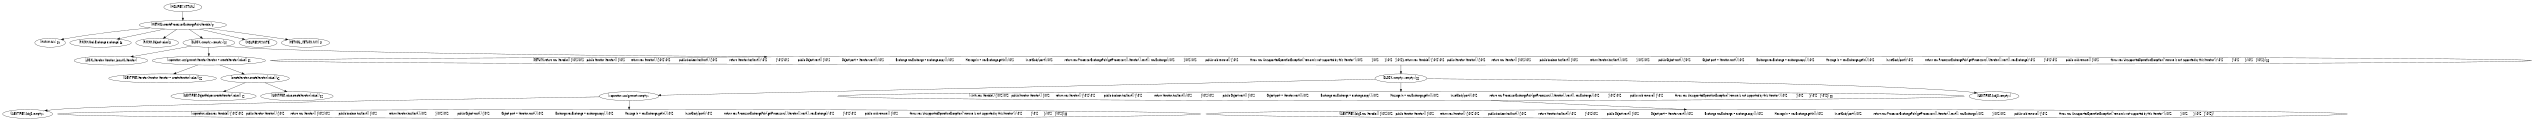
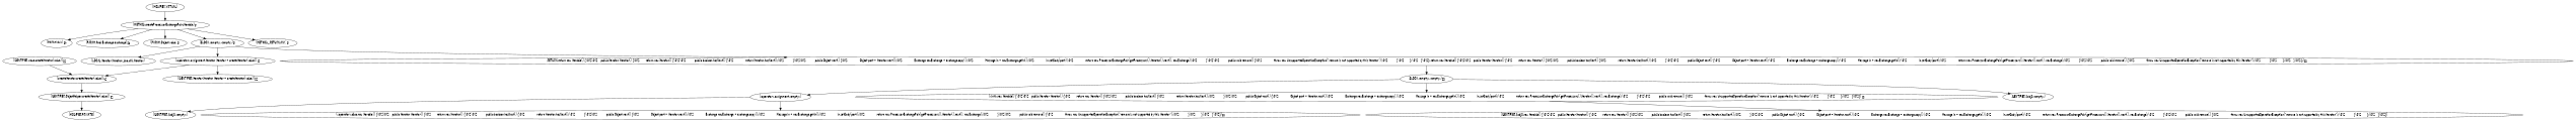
  digraph {
    fontname="Patrick Hand"
    node [fontname="Patrick Hand"]
    edge [fontname="Patrick Hand"]
    n1 [label=<(METHOD,createProcessorExchangePairsIterable)<SUB>81</SUB>>]
    n2 [label=<(PARAM,this)<SUB>87</SUB>>]
    n3 [label=<(PARAM,final Exchange exchange)<SUB>86</SUB>>]
    n4 [label=<(PARAM,Object value)<SUB>81</SUB>>]
    n5 [label=<(BLOCK,&lt;empty&gt;,&lt;empty&gt;)<SUB>81</SUB>>]
    n6 [label=<(MODIFIER,PRIVATE)>]
    n7 [label=<(METHOD_RETURN,ANY)<SUB>81</SUB>>]
    n8 [label=<(LOCAL,Iterator iterator: java.util.Iterator)>]
    n9 [label=<(&lt;operator&gt;.assignment,Iterator iterator = createIterator(value))<SUB>82</SUB>>]
    n10 [label=<(RETURN,return new Iterable() {\012\012    public Iterator iterator() {\012        return new Iterator() {\012\012            public boolean hasNext() {\012                return iterator.hasNext();\012            }\012\012            public Object next() {\012                Object part = iterator.next();\012                Exchange newExchange = exchange.copy();\012                Message in = newExchange.getIn();\012                in.setBody(part);\012                return new ProcessorExchangePair(getProcessors().iterator().next(), newExchange);\012            }\012\012            public void remove() {\012                throw new UnsupportedOperationException(&quot;remove is not supported by this iterator&quot;);\012            }\012        };\012    }\012};,return new Iterable() {\012\012    public Iterator iterator() {\012        return new Iterator() {\012\012            public boolean hasNext() {\012                return iterator.hasNext();\012            }\012\012            public Object next() {\012                Object part = iterator.next();\012                Exchange newExchange = exchange.copy();\012                Message in = newExchange.getIn();\012                in.setBody(part);\012                return new ProcessorExchangePair(getProcessors().iterator().next(), newExchange);\012            }\012\012            public void remove() {\012                throw new UnsupportedOperationException(&quot;remove is not supported by this iterator&quot;);\012            }\012        };\012    }\012};)<SUB>83</SUB>>]
    n11 [label=<(MODIFIER,VIRTUAL)>]
    n12 [label=<(IDENTIFIER,iterator,Iterator iterator = createIterator(value))<SUB>82</SUB>>]
    n13 [label=<(createIterator,createIterator(value))<SUB>42</SUB>>]
    n14 [label=<(BLOCK,&lt;empty&gt;,&lt;empty&gt;)<SUB>83</SUB>>]
    n15 [label=<(IDENTIFIER,ObjectHelper,createIterator(value))<SUB>82</SUB>>]
    n16 [label=<(IDENTIFIER,value,createIterator(value))<SUB>82</SUB>>]
    n17 [label=<(&lt;operator&gt;.assignment,&lt;empty&gt;)>]
    n18 [label=<(&lt;init&gt;,new Iterable() {\012\012    public Iterator iterator() {\012        return new Iterator() {\012\012            public boolean hasNext() {\012                return iterator.hasNext();\012            }\012\012            public Object next() {\012                Object part = iterator.next();\012                Exchange newExchange = exchange.copy();\012                Message in = newExchange.getIn();\012                in.setBody(part);\012                return new ProcessorExchangePair(getProcessors().iterator().next(), newExchange);\012            }\012\012            public void remove() {\012                throw new UnsupportedOperationException(&quot;remove is not supported by this iterator&quot;);\012            }\012        };\012    }\012})<SUB>83</SUB>>]
    n19 [label=<(IDENTIFIER,$obj0,&lt;empty&gt;)>]
    n20 [label=<(IDENTIFIER,$obj0,&lt;empty&gt;)>]
    n21 [label=<(&lt;operator&gt;.alloc,new Iterable() {\012\012    public Iterator iterator() {\012        return new Iterator() {\012\012            public boolean hasNext() {\012                return iterator.hasNext();\012            }\012\012            public Object next() {\012                Object part = iterator.next();\012                Exchange newExchange = exchange.copy();\012                Message in = newExchange.getIn();\012                in.setBody(part);\012                return new ProcessorExchangePair(getProcessors().iterator().next(), newExchange);\012            }\012\012            public void remove() {\012                throw new UnsupportedOperationException(&quot;remove is not supported by this iterator&quot;);\012            }\012        };\012    }\012})<SUB>83</SUB>>]
    n22 [label=<(IDENTIFIER,$obj0,new Iterable() {\012\012    public Iterator iterator() {\012        return new Iterator() {\012\012            public boolean hasNext() {\012                return iterator.hasNext();\012            }\012\012            public Object next() {\012                Object part = iterator.next();\012                Exchange newExchange = exchange.copy();\012                Message in = newExchange.getIn();\012                in.setBody(part);\012                return new ProcessorExchangePair(getProcessors().iterator().next(), newExchange);\012            }\012\012            public void remove() {\012                throw new UnsupportedOperationException(&quot;remove is not supported by this iterator&quot;);\012            }\012        };\012    }\012})>]
    n1 -> n2
    n1 -> n3
    n1 -> n4
    n1 -> n5
-   n1 -> n6
+   n15 -> n6
    n1 -> n7
    n5 -> n8
    n5 -> n9
    n5 -> n10
    n9 -> n12
    n9 -> n13
    n10 -> n14
    n11 -> n1
    n13 -> n15
-   n13 -> n16
+   n16 -> n13
    n14 -> n17
    n14 -> n18
    n14 -> n19
    n17 -> n20
    n17 -> n21
    n18 -> n22
  }
